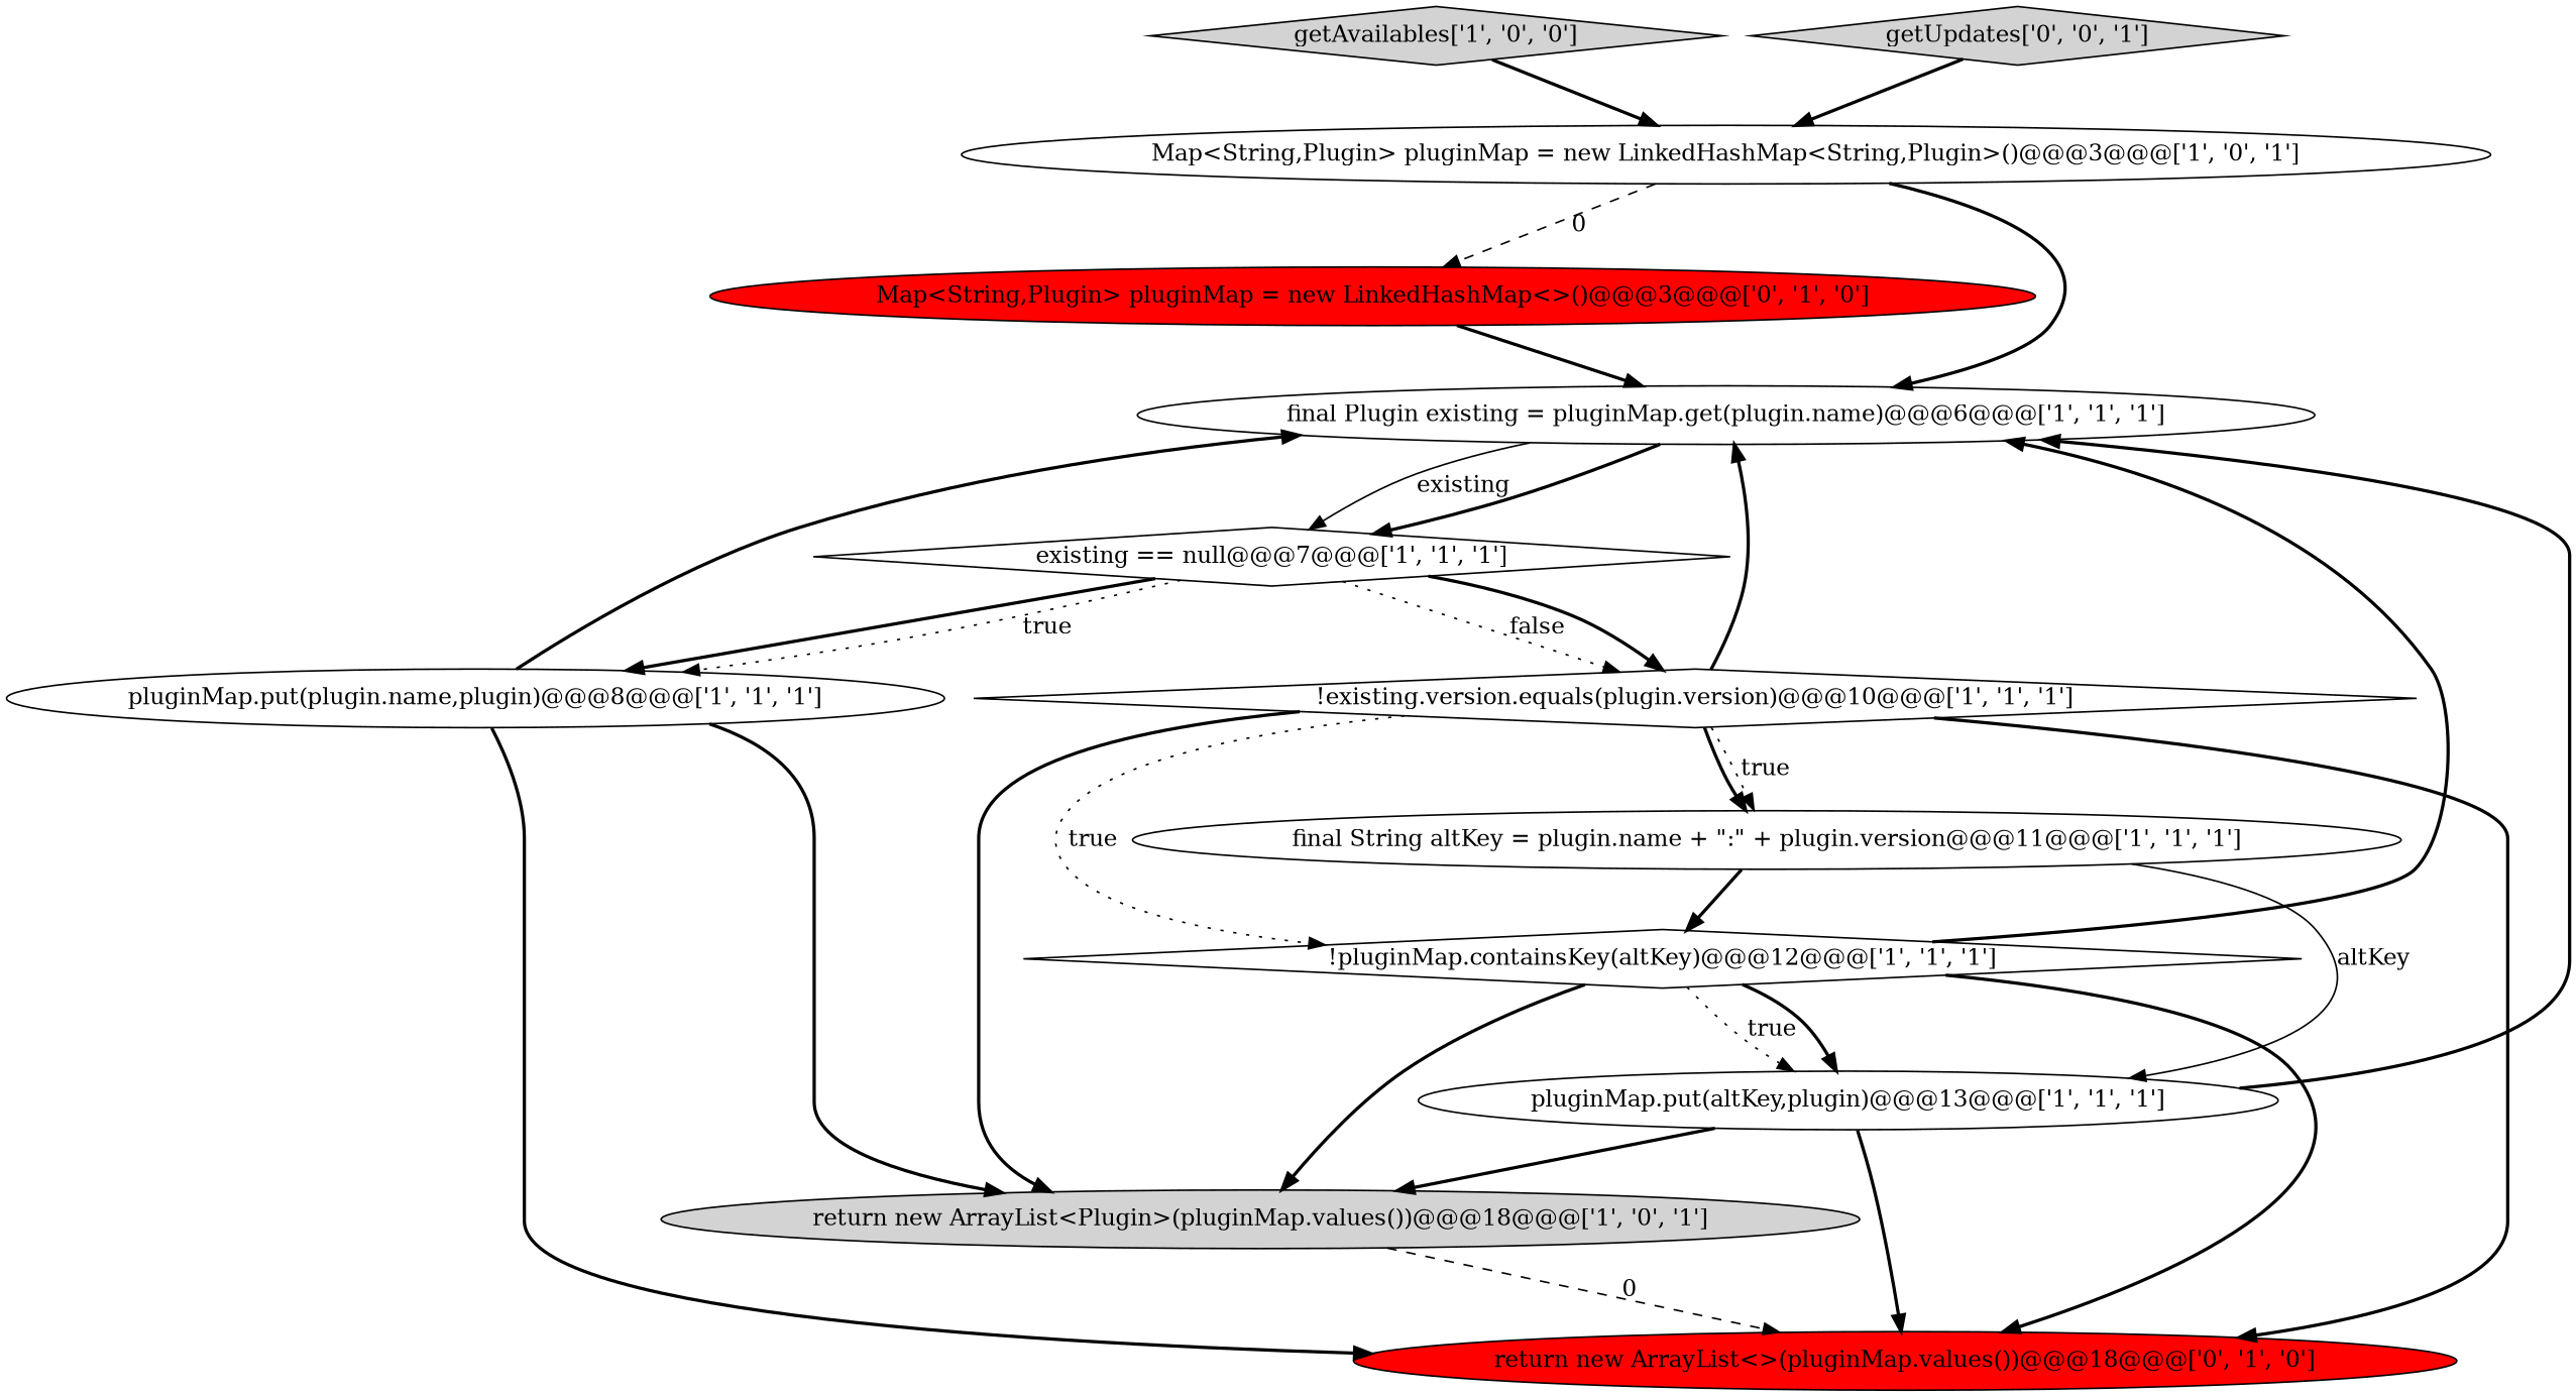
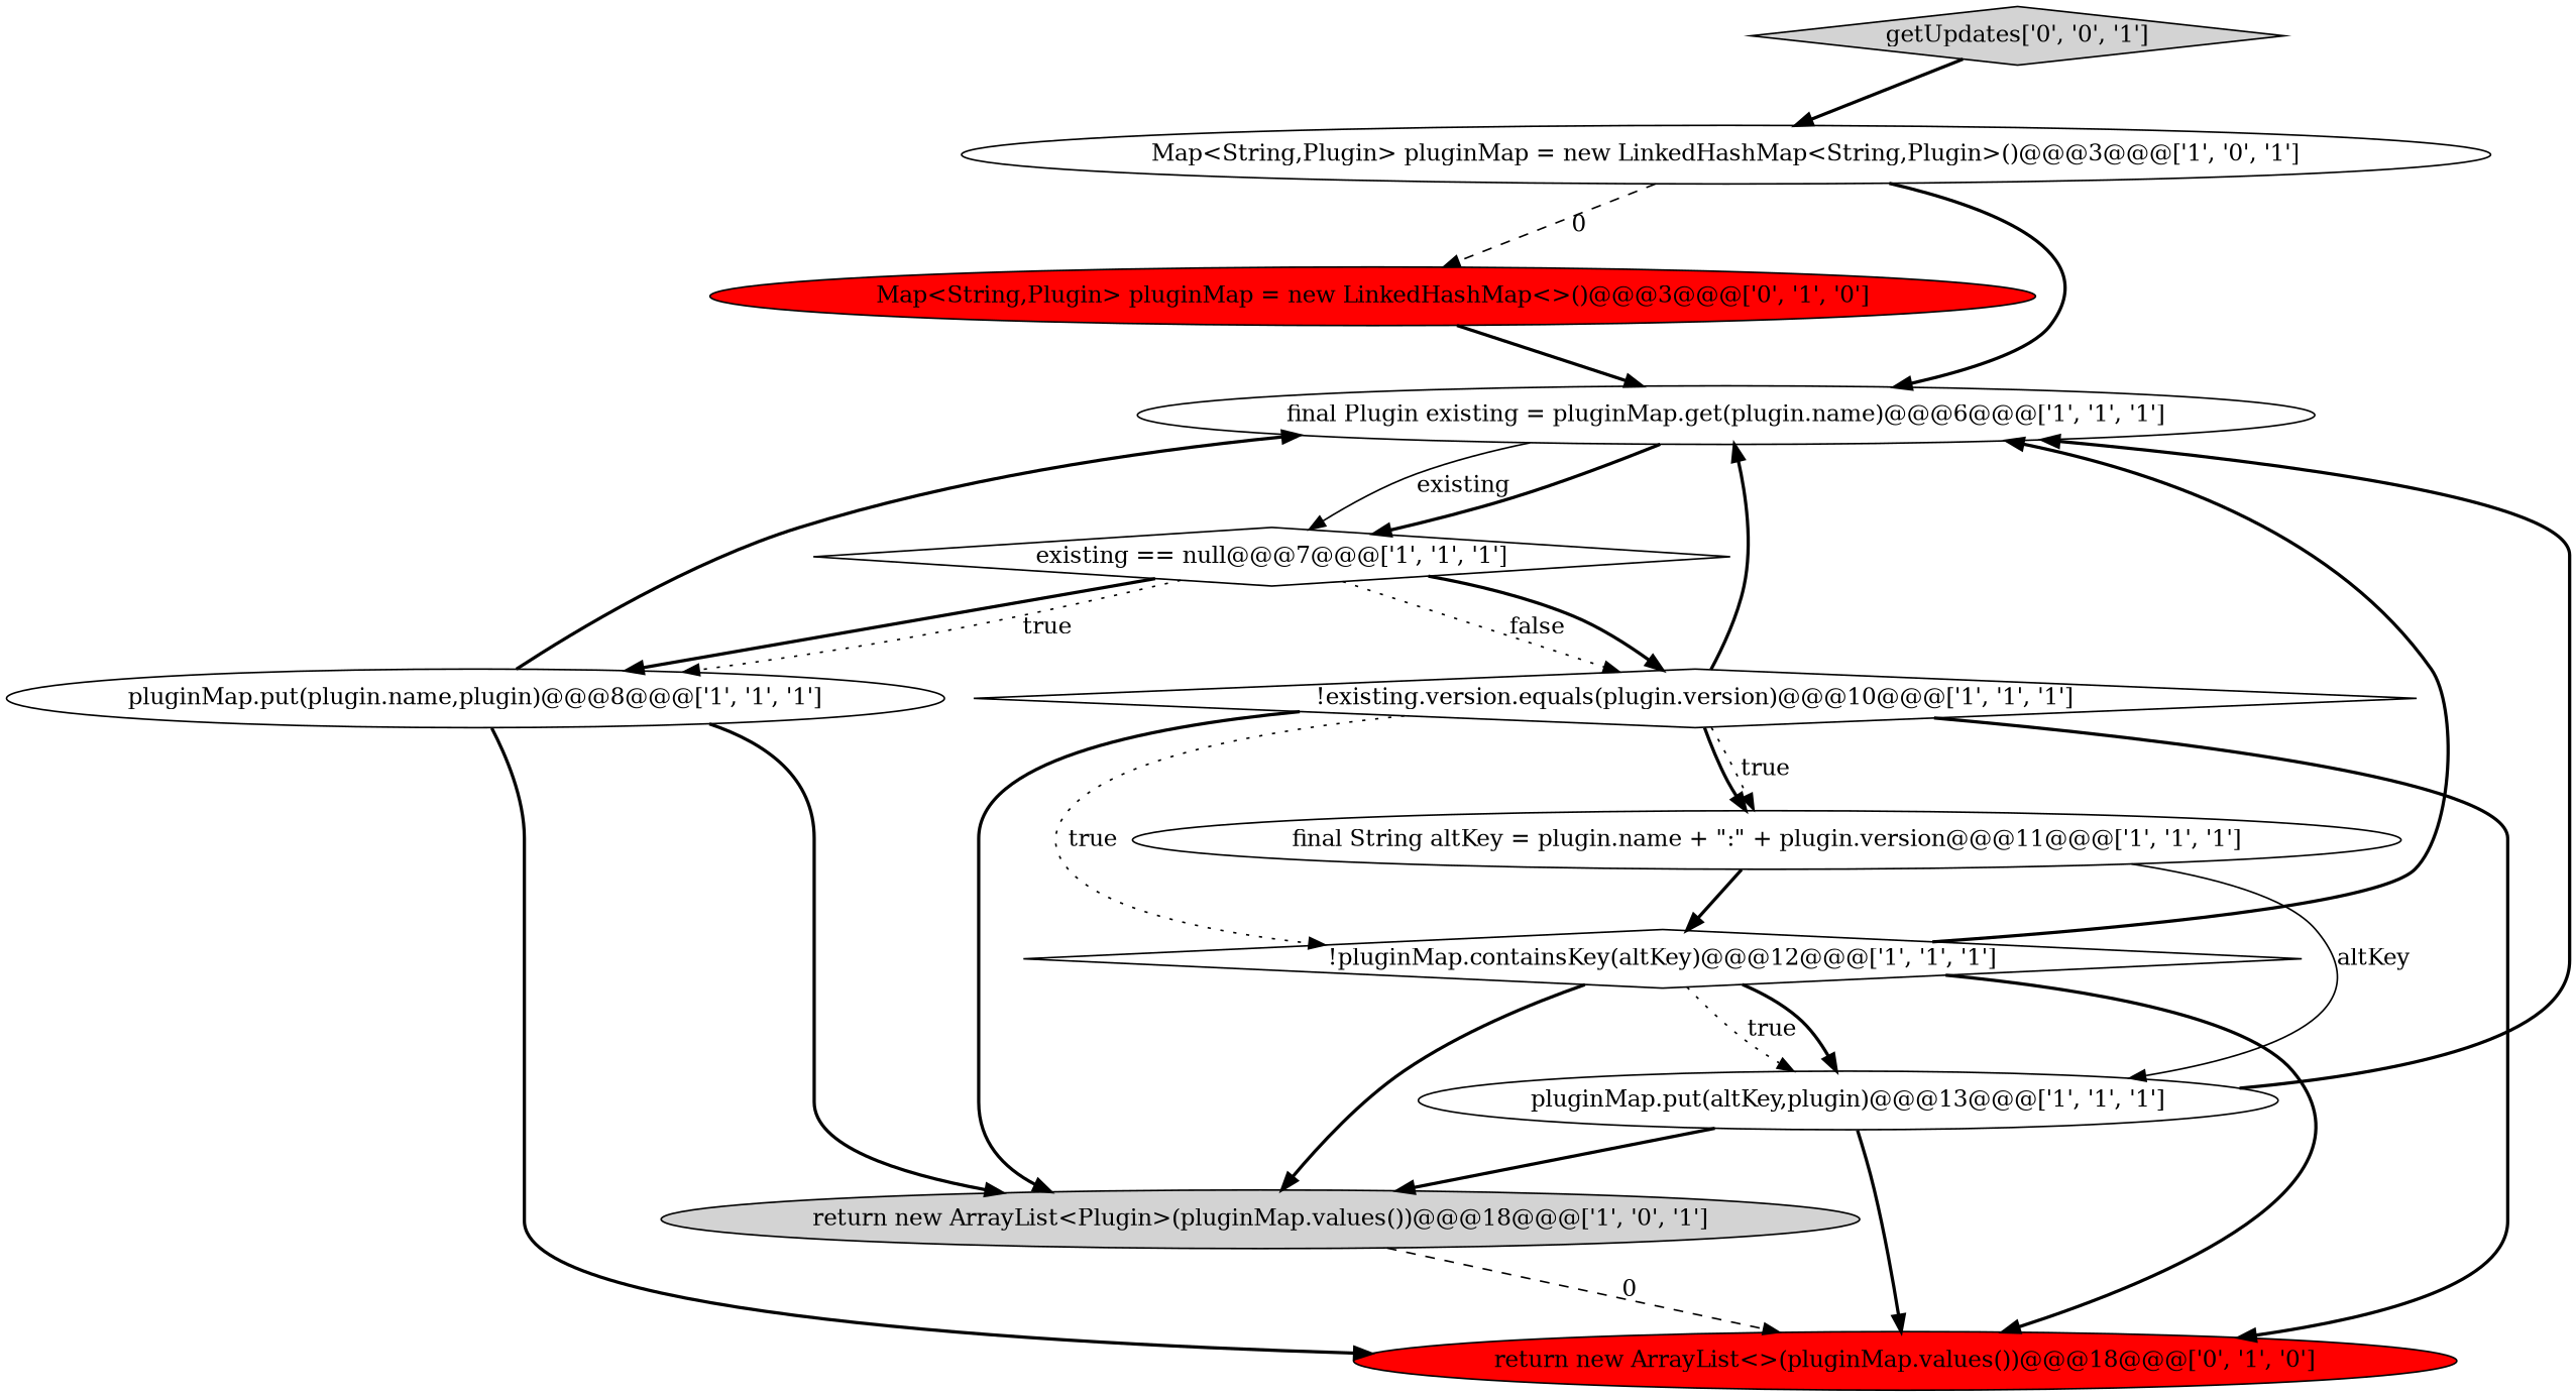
  digraph {
    node [fillcolor=white shape=ellipse style=filled]
    edge [style=bold]
    n1 [fillcolor=red label="Map<String,Plugin> pluginMap = new LinkedHashMap<>()@@@3@@@['0', '1', '0']"]
    n2 [label="final Plugin existing = pluginMap.get(plugin.name)@@@6@@@['1', '1', '1']"]
-   n3 [fillcolor=lightgray label="getAvailables['1', '0', '0']" shape=diamond]
    n4 [label="Map<String,Plugin> pluginMap = new LinkedHashMap<String,Plugin>()@@@3@@@['1', '0', '1']"]
    n5 [label="existing == null@@@7@@@['1', '1', '1']" shape=diamond]
    n6 [label="pluginMap.put(plugin.name,plugin)@@@8@@@['1', '1', '1']"]
    n7 [label="!existing.version.equals(plugin.version)@@@10@@@['1', '1', '1']" shape=diamond]
    n8 [fillcolor=lightgray label="return new ArrayList<Plugin>(pluginMap.values())@@@18@@@['1', '0', '1']"]
    n9 [fillcolor=red label="return new ArrayList<>(pluginMap.values())@@@18@@@['0', '1', '0']"]
    n10 [label="!pluginMap.containsKey(altKey)@@@12@@@['1', '1', '1']" shape=diamond]
    n11 [label="final String altKey = plugin.name + \":\" + plugin.version@@@11@@@['1', '1', '1']"]
    n12 [fillcolor=lightgray label="getUpdates['0', '0', '1']" shape=diamond]
    n13 [label="pluginMap.put(altKey,plugin)@@@13@@@['1', '1', '1']"]
    n1 -> n2
    n2 -> n5 [label=existing style=solid]
    n2 -> n5
-   n3 -> n4
    n4 -> n1 [label=0 style=dashed]
    n4 -> n2
    n5 -> n6
    n5 -> n6 [label=true style=dotted]
    n5 -> n7 [label=false style=dotted]
    n5 -> n7
    n6 -> n2
    n6 -> n8
    n6 -> n9
    n7 -> n2
    n7 -> n8
    n7 -> n9
    n7 -> n10 [label=true style=dotted]
    n7 -> n11
    n7 -> n11 [label=true style=dotted]
    n8 -> n9 [label=0 style=dashed]
    n10 -> n2
    n10 -> n8
    n10 -> n9
    n10 -> n13 [label=true style=dotted]
    n10 -> n13
    n11 -> n10
    n11 -> n13 [label=altKey style=solid]
    n12 -> n4
    n13 -> n2
    n13 -> n8
    n13 -> n9
  }
